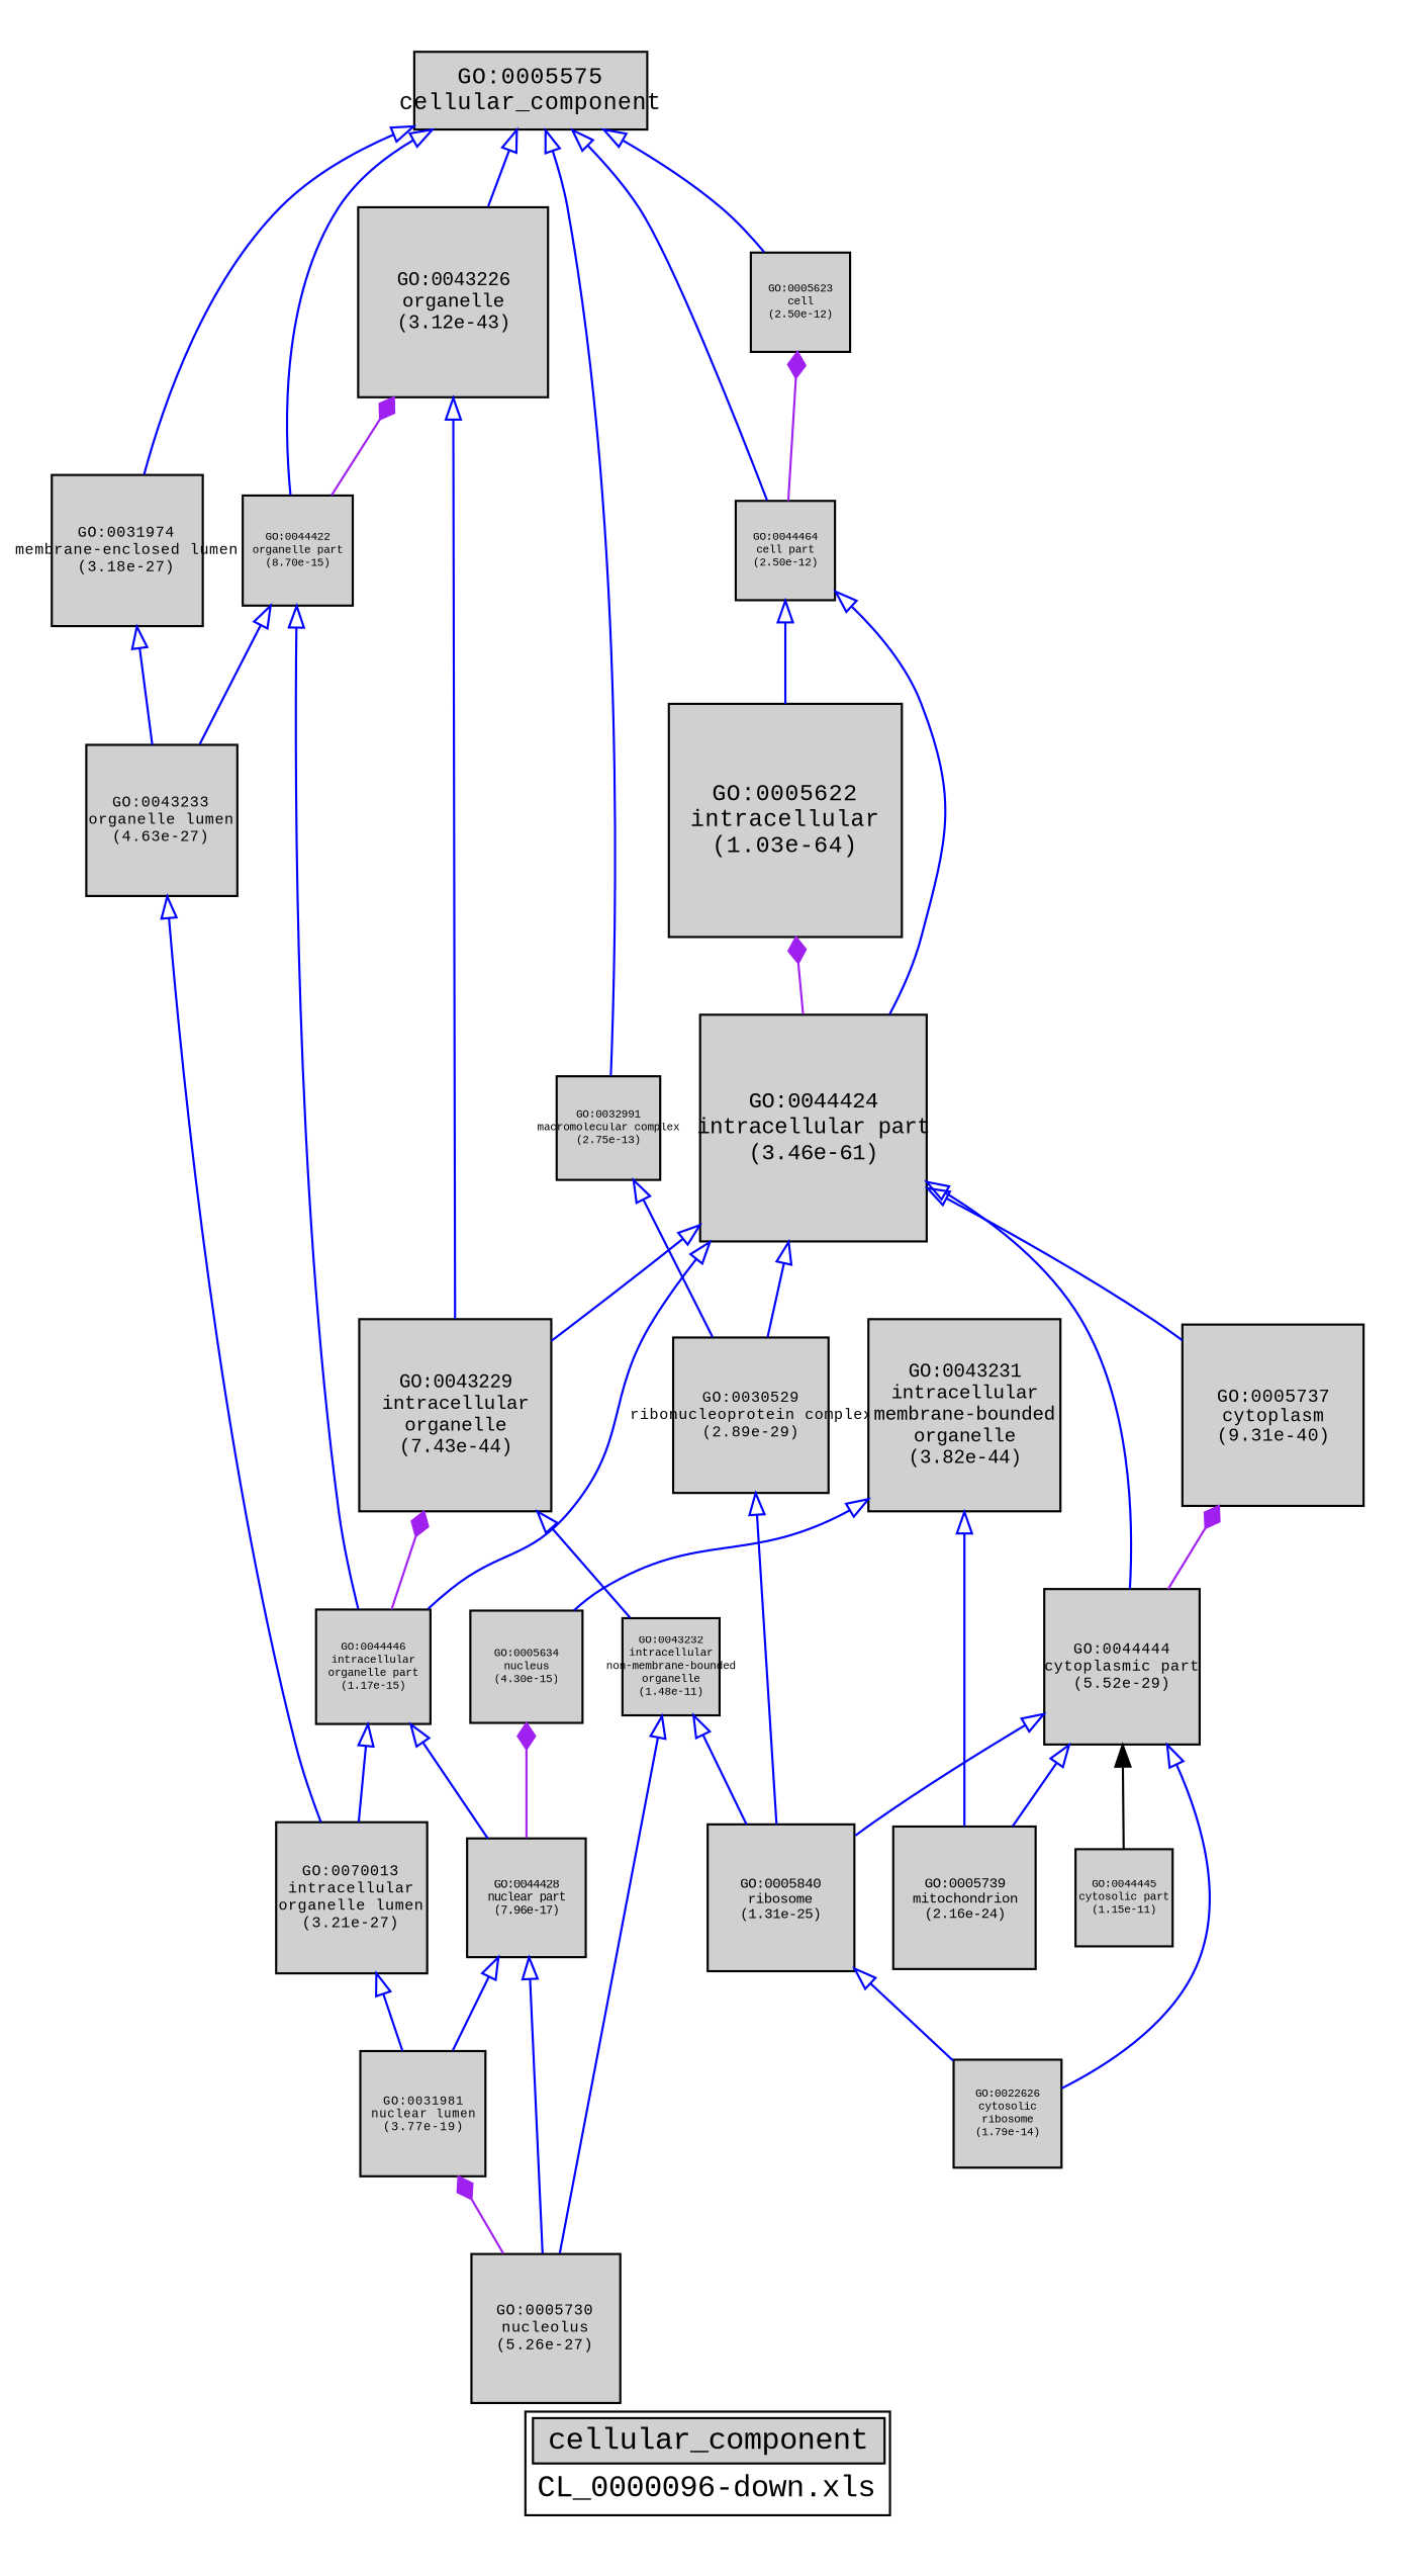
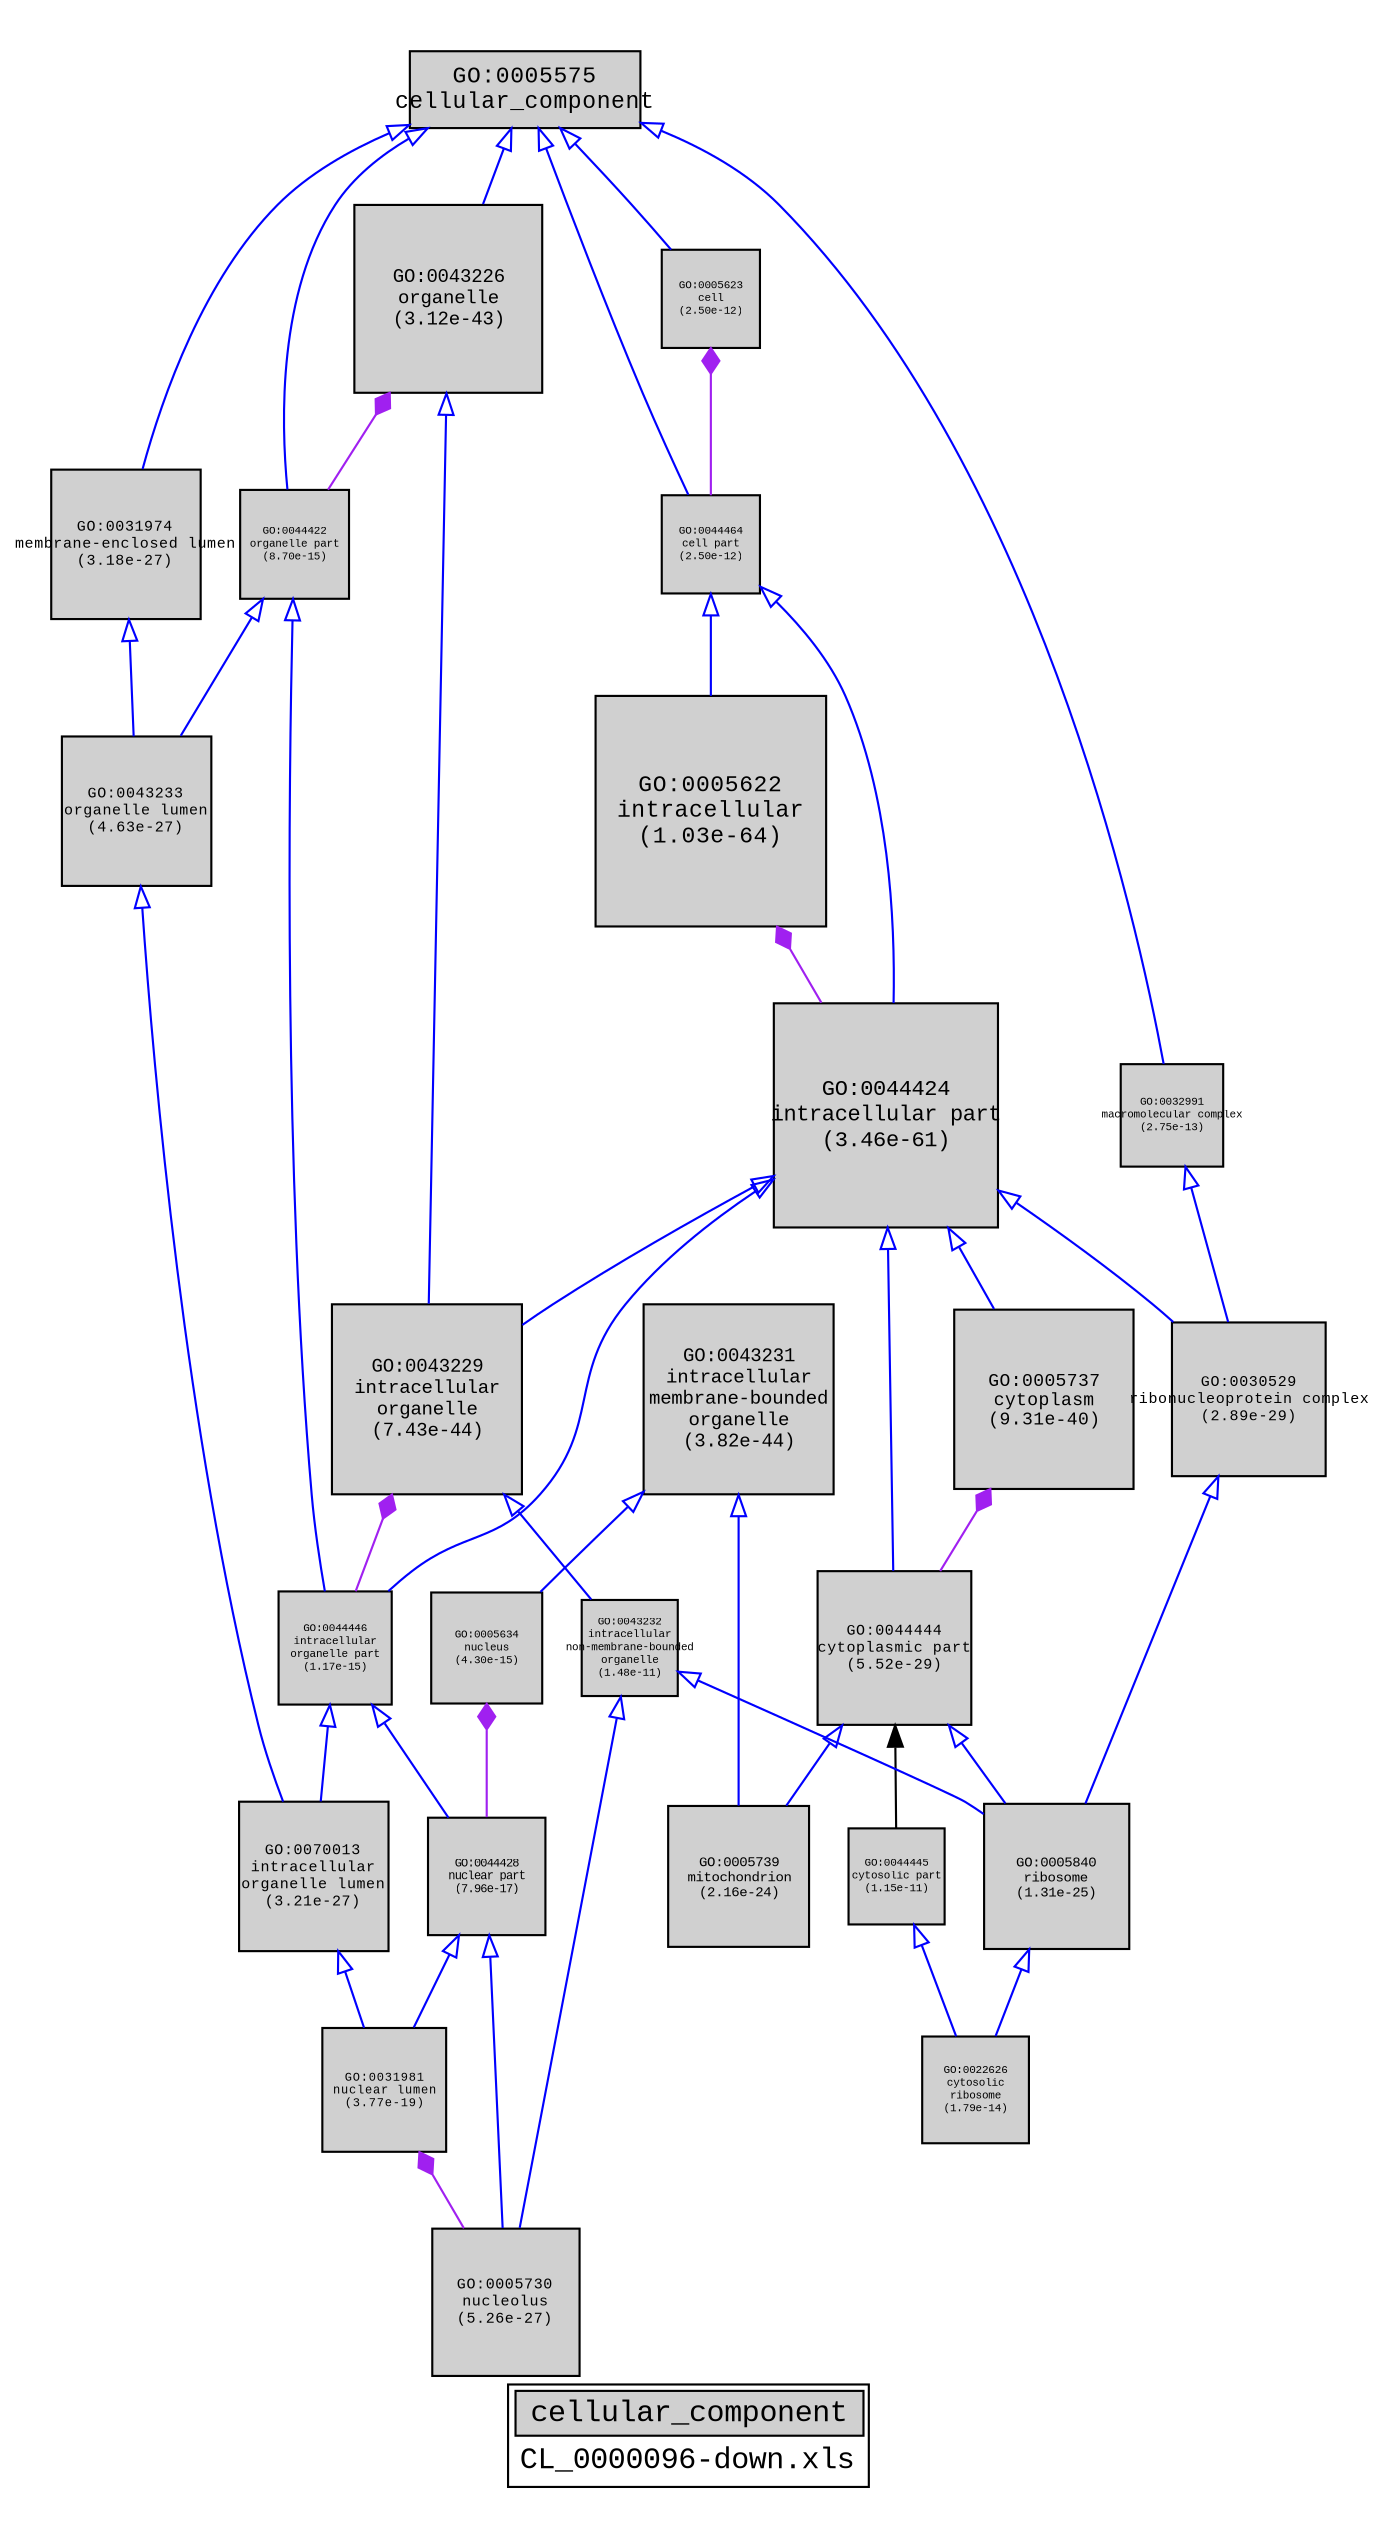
  digraph {
    bgcolor="#FFFFFF"
    fontname="Liberation Mono"
    label=<<TABLE COLOR="black" BGCOLOR="white"><TR><TD COLSPAN="2" BGCOLOR="#D0D0D0"><FONT COLOR="black">cellular_component</FONT></TD></TR><TR><TD BORDER="0">CL_0000096-down.xls</TD></TR></TABLE>>
    node [color=black fillcolor="#D0D0D0" fixedsize=true fontcolor=black fontname="Liberation Mono" fontsize=5.0 shape=box style=filled]
    edge [arrowtail=empty color=blue dir=back fontname="Liberation Mono" weight=5.0]
    n1 [fontsize=6.9716235128 height=0.968281043445 label=<<TABLE BORDER="0"><TR><TD>GO:0031974<BR/>membrane-enclosed lumen<BR/>(3.18e-27)</TD></TR></TABLE>> width=0.968281043445]
    n2 [fontsize=10.4994707486 height=1.45825982619 label=<<TABLE BORDER="0"><TR><TD>GO:0044424<BR/>intracellular part<BR/>(3.46e-61)</TD></TR></TABLE>> width=1.45825982619]
    n3 [height=0.670588464096 label=<<TABLE BORDER="0"><TR><TD>GO:0032991<BR/>macromolecular complex<BR/>(2.75e-13)</TD></TR></TABLE>> width=0.670588464096]
    n4 [fontsize=5.15645270418 height=0.716173986692 label=<<TABLE BORDER="0"><TR><TD>GO:0005634<BR/>nucleus<BR/>(4.30e-15)</TD></TR></TABLE>> width=0.716173986692]
    n5 [height=0.645099736496 label=<<TABLE BORDER="0"><TR><TD>GO:0005623<BR/>cell<BR/>(2.50e-12)</TD></TR></TABLE>> width=0.645099736496]
    n6 [fontsize=8.90559746115 height=1.23688853627 label=<<TABLE BORDER="0"><TR><TD>GO:0043231<BR/>intracellular<BR/>membrane-bounded<BR/>organelle<BR/>(3.82e-44)</TD></TR></TABLE>> width=1.23688853627]
    n7 [fontsize=5.04656197489 height=0.700911385402 label=<<TABLE BORDER="0"><TR><TD>GO:0022626<BR/>cytosolic<BR/>ribosome<BR/>(1.79e-14)</TD></TR></TABLE>> width=0.700911385402]
    n8 [height=0.645099736496 label=<<TABLE BORDER="0"><TR><TD>GO:0044464<BR/>cell part<BR/>(2.50e-12)</TD></TR></TABLE>> width=0.645099736496]
    n9 [fontsize=10.8 label=<<TABLE BORDER="0"><TR><TD>GO:0005575<BR/>cellular_component</TD></TR></TABLE>> width=1.5]
    n10 [fontsize=5.82687003855 height=0.809287505354 label=<<TABLE BORDER="0"><TR><TD>GO:0031981<BR/>nuclear lumen<BR/>(3.77e-19)</TD></TR></TABLE>> width=0.809287505354]
    n11 [fontsize=6.75840966058 height=0.938668008414 label=<<TABLE BORDER="0"><TR><TD>GO:0005840<BR/>ribosome<BR/>(1.31e-25)</TD></TR></TABLE>> width=0.938668008414]
    n12 [fontsize=6.94313903551 height=0.964324866043 label=<<TABLE BORDER="0"><TR><TD>GO:0005730<BR/>nucleolus<BR/>(5.26e-27)</TD></TR></TABLE>> width=0.964324866043]
    n13 [fontsize=8.44685814186 height=1.17317474193 label=<<TABLE BORDER="0"><TR><TD>GO:0005737<BR/>cytoplasm<BR/>(9.31e-40)</TD></TR></TABLE>> width=1.17317474193]
    n14 [fontsize=8.87615944019 height=1.23279992225 label=<<TABLE BORDER="0"><TR><TD>GO:0043229<BR/>intracellular<BR/>organelle<BR/>(7.43e-44)</TD></TR></TABLE>> width=1.23279992225]
    n15 [fontsize=7.19720658717 height=0.999612025996 label=<<TABLE BORDER="0"><TR><TD>GO:0044444<BR/>cytoplasmic part<BR/>(5.52e-29)</TD></TR></TABLE>> width=0.999612025996]
    n16 [fontsize=7.23254350486 height=1.00451993123 label=<<TABLE BORDER="0"><TR><TD>GO:0030529<BR/>ribonucleoprotein complex<BR/>(2.89e-29)</TD></TR></TABLE>> width=1.00451993123]
    n17 [fontsize=10.8 height=1.5 label=<<TABLE BORDER="0"><TR><TD>GO:0005622<BR/>intracellular<BR/>(1.03e-64)</TD></TR></TABLE>> width=1.5]
    n18 [fontsize=6.95047749779 height=0.965344096915 label=<<TABLE BORDER="0"><TR><TD>GO:0043233<BR/>organelle lumen<BR/>(4.63e-27)</TD></TR></TABLE>> width=0.965344096915]
    n19 [fontsize=5.25526758159 height=0.72989827522 label=<<TABLE BORDER="0"><TR><TD>GO:0044446<BR/>intracellular<BR/>organelle part<BR/>(1.17e-15)</TD></TR></TABLE>> width=0.72989827522]
    n20 [fontsize=6.97111092806 height=0.968209851119 label=<<TABLE BORDER="0"><TR><TD>GO:0070013<BR/>intracellular<BR/>organelle lumen<BR/>(3.21e-27)</TD></TR></TABLE>> width=0.968209851119]
    n21 [height=0.623801083357 label=<<TABLE BORDER="0"><TR><TD>GO:0043232<BR/>intracellular<BR/>non-membrane-bounded<BR/>organelle<BR/>(1.48e-11)</TD></TR></TABLE>> width=0.623801083357]
    n22 [fontsize=8.81228100898 height=1.22392791791 label=<<TABLE BORDER="0"><TR><TD>GO:0043226<BR/>organelle<BR/>(3.12e-43)</TD></TR></TABLE>> width=1.22392791791]
    n23 [fontsize=5.10240759844 height=0.708667722006 label=<<TABLE BORDER="0"><TR><TD>GO:0044422<BR/>organelle part<BR/>(8.70e-15)</TD></TR></TABLE>> width=0.708667722006]
    n24 [fontsize=6.59284334792 height=0.915672687211 label=<<TABLE BORDER="0"><TR><TD>GO:0005739<BR/>mitochondrion<BR/>(2.16e-24)</TD></TR></TABLE>> width=0.915672687211]
    n25 [fontsize=5.45292626251 height=0.757350869793 label=<<TABLE BORDER="0"><TR><TD>GO:0044428<BR/>nuclear part<BR/>(7.96e-17)</TD></TR></TABLE>> width=0.757350869793]
    n26 [height=0.626814951944 label=<<TABLE BORDER="0"><TR><TD>GO:0044445<BR/>cytosolic part<BR/>(1.15e-11)</TD></TR></TABLE>> width=0.626814951944]
    subgraph sub_1 {
      n1
      n2
      n3
      n4
      n5
      n6
      n7
      n8
      n9
      n10
      n11
      n12
      n13
      n14
      n15
      n16
      n17
      n18
      n19
      n20
      n21
      n22
      n23
      n24
      n25
      n26
    }
    subgraph sub_2 {
      subgraph sub_3 {
        subgraph sub_4 {
        }
        subgraph sub_5 {
        }
      }
      subgraph sub_6 {
        n2
        n4
        n5
        n8
        n10
        n12
        n13
        n14
        n15
        n17
        n19
        n22
        n23
        n25
      }
      subgraph sub_7 {
        n1
        n2
        n3
        n4
        n5
        n6
        n7
        n8
        n9
        n10
        n11
        n12
        n13
        n14
        n15
        n16
        n17
        n18
        n19
        n20
        n21
        n22
        n23
        n24
        n25
        n26
      }
    }
    n1 -> n18
    n2 -> n13
    n2 -> n14
    n2 -> n15
    n2 -> n16
    n2 -> n19
    n3 -> n16
    n4 -> n25 [arrowtail=diamond color=purple weight=2.5]
    n5 -> n8 [arrowtail=diamond color=purple weight=2.5]
    n6 -> n4
    n6 -> n24
    n8 -> n2
    n8 -> n17
    n9 -> n1
    n9 -> n3
    n9 -> n5
    n9 -> n8
    n9 -> n22
    n9 -> n23
    n10 -> n12 [arrowtail=diamond color=purple weight=2.5]
    n11 -> n7
    n13 -> n15 [arrowtail=diamond color=purple weight=2.5]
    n14 -> n19 [arrowtail=diamond color=purple weight=2.5]
    n14 -> n21
    n15 -> n11
    n15 -> n24
    n15 -> n26 [weight=1 arrowtail="" color=""]
    n16 -> n11
    n17 -> n2 [arrowtail=diamond color=purple weight=2.5]
    n18 -> n20
    n19 -> n20
    n19 -> n25
    n20 -> n10
    n21 -> n11
    n21 -> n12
    n22 -> n14
    n22 -> n23 [arrowtail=diamond color=purple weight=2.5]
    n23 -> n18
    n23 -> n19
    n25 -> n10
    n25 -> n12
-   n15 -> n7
+   n26 -> n7
  }
